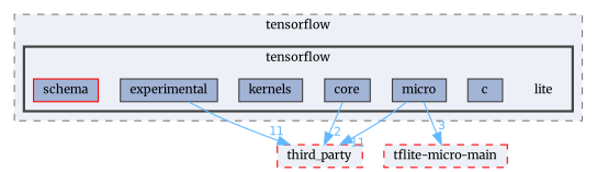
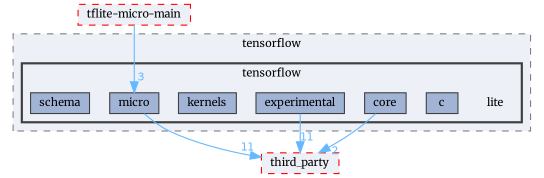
  digraph {
    compound=true
    fontname=Merriweather
    node [fontname=Merriweather fontsize=10 shape=box color=grey25 fillcolor="#a2b4d6" style=filled]
    edge [color=steelblue1 fontcolor=steelblue1 fontname=Merriweather fontsize=10 headlabel=11 labeldistance=1.5 labelfontname=Helvetica labelfontsize=10]
    n1 [height=0.2 label=lite shape=plaintext width=0.4 color="" fillcolor="" style=""]
    n2 [height=0.2 label=c width=0.4]
    n3 [height=0.2 label=core width=0.4]
    n4 [height=0.2 label=experimental width=0.4]
    n5 [height=0.2 label=kernels width=0.4]
    n6 [height=0.2 label=micro width=0.4]
-   n7 [color=red height=0.2 label=schema width=0.4]
+   n7 [height=0.2 label=schema width=0.4]
    n8 [color=red fillcolor="#edf0f7" height=0.2 label=third_party style="filled,dashed" width=0.4]
    n9 [color=red fillcolor="#edf0f7" height=0.2 label="tflite-micro-main" style="filled,dashed" width=0.4]
    subgraph cluster_1 {
      bgcolor="#edf0f7"
      fontsize=10
      label=tensorflow
      pencolor=grey50
      style="filled,dashed"
      subgraph cluster_2 {
        bgcolor="#edf0f7"
        fontsize=10
        label=tensorflow
        pencolor=grey25
        style="filled,bold"
        n1
        n2
        n3
        n4
        n5
        n6
        n7
      }
    }
    n3 -> n8 [headlabel=2]
    n4 -> n8
    n6 -> n8
-   n6 -> n9 [headlabel=3]
+   n9 -> n6 [headlabel=3]
  }
